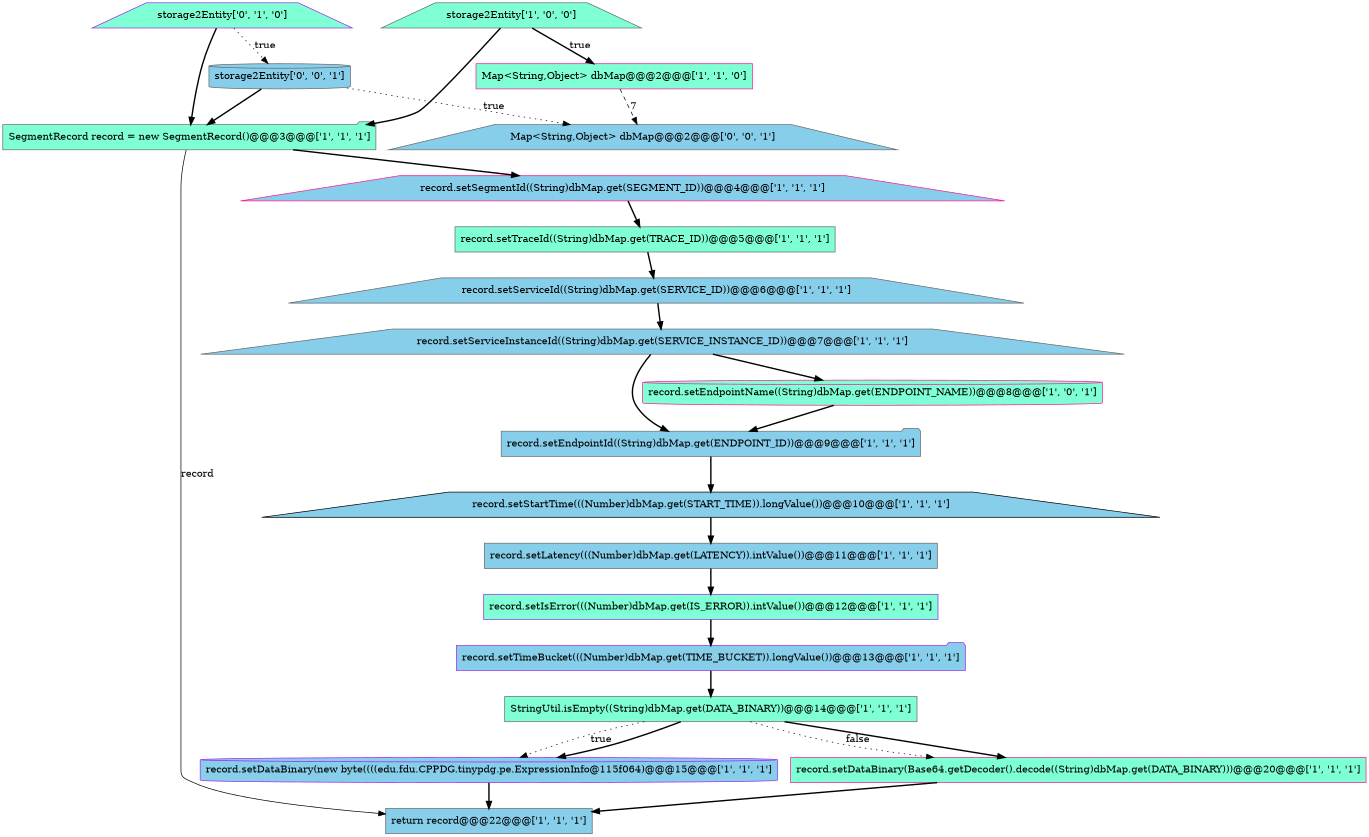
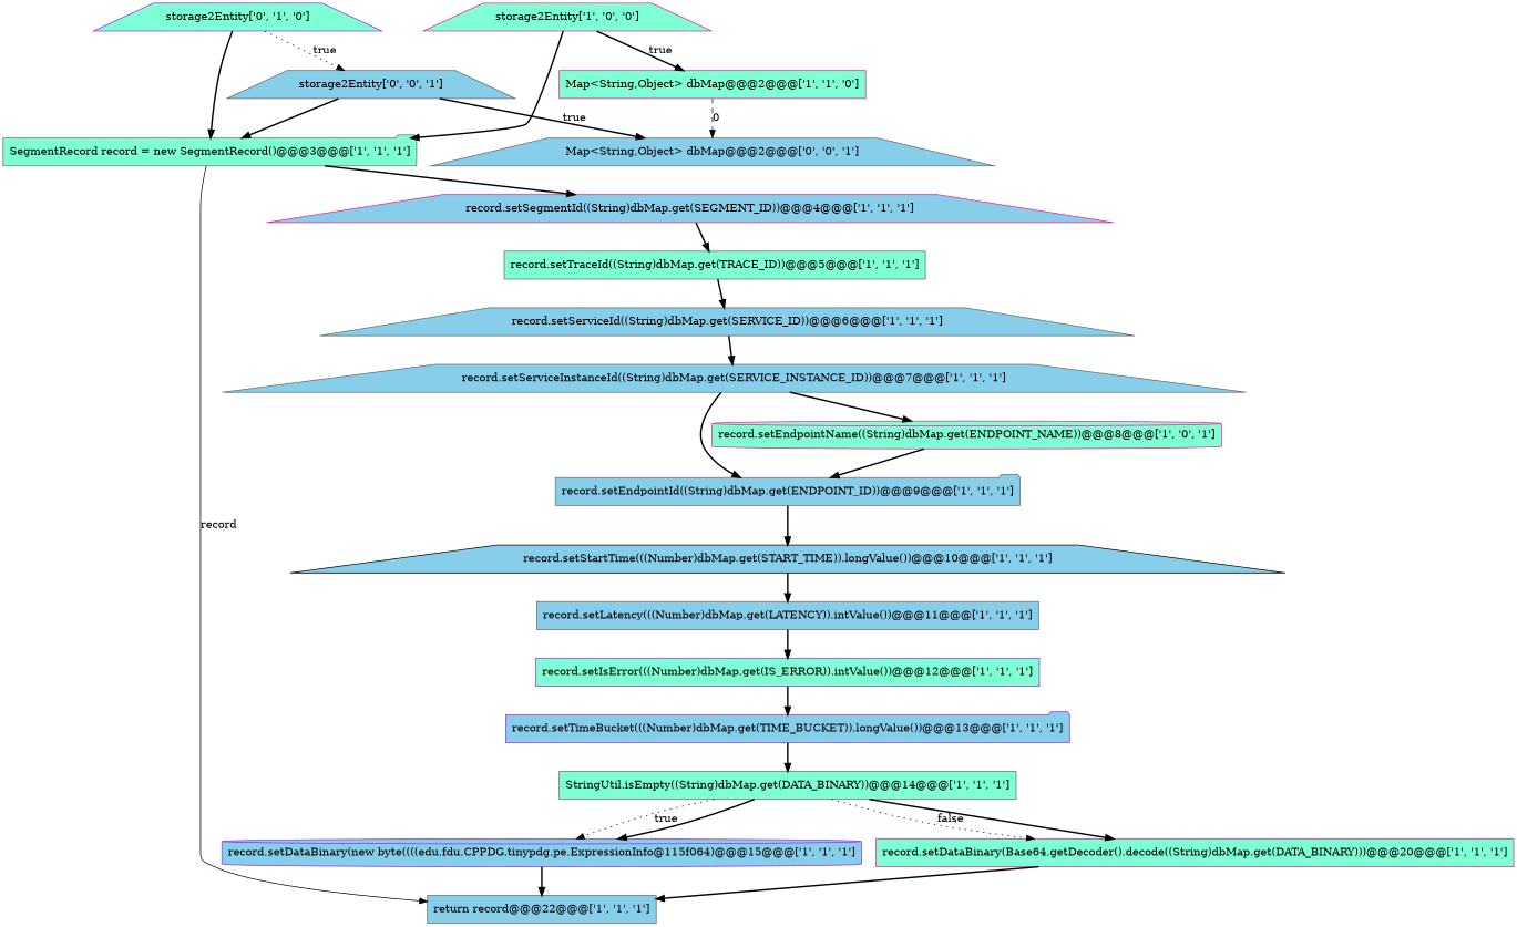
  digraph {
    node [color=gray40 fillcolor=skyblue shape=trapezium style=filled]
    edge [style=bold]
    n1 [label="record.setServiceId((String)dbMap.get(SERVICE_ID))@@@6@@@['1', '1', '1']"]
    n2 [label="record.setServiceInstanceId((String)dbMap.get(SERVICE_INSTANCE_ID))@@@7@@@['1', '1', '1']"]
    n3 [label="record.setEndpointId((String)dbMap.get(ENDPOINT_ID))@@@9@@@['1', '1', '1']" shape=folder]
    n4 [color=deeppink fillcolor=aquamarine label="record.setEndpointName((String)dbMap.get(ENDPOINT_NAME))@@@8@@@['1', '0', '1']" shape=cylinder]
    n5 [color=deeppink fillcolor=aquamarine label="Map<String,Object> dbMap@@@2@@@['1', '1', '0']" shape=box]
    n6 [label="Map<String,Object> dbMap@@@2@@@['0', '0', '1']"]
    n7 [label="return record@@@22@@@['1', '1', '1']" shape=box]
    n8 [color=purple fillcolor=aquamarine label="storage2Entity['0', '1', '0']"]
    n9 [fillcolor=aquamarine label="SegmentRecord record = new SegmentRecord()@@@3@@@['1', '1', '1']" shape=folder]
-   n10 [label="storage2Entity['0', '0', '1']" shape=cylinder]
+   n10 [label="storage2Entity['0', '0', '1']"]
    n11 [color=deeppink label="record.setSegmentId((String)dbMap.get(SEGMENT_ID))@@@4@@@['1', '1', '1']"]
    n12 [color=deeppink fillcolor=aquamarine label="record.setDataBinary(Base64.getDecoder().decode((String)dbMap.get(DATA_BINARY)))@@@20@@@['1', '1', '1']" shape=box]
    n13 [fillcolor=aquamarine label="StringUtil.isEmpty((String)dbMap.get(DATA_BINARY))@@@14@@@['1', '1', '1']" shape=box]
    n14 [color=purple label="record.setDataBinary(new byte((((edu.fdu.CPPDG.tinypdg.pe.ExpressionInfo@115f064)@@@15@@@['1', '1', '1']" shape=cylinder]
    n15 [color=black label="record.setStartTime(((Number)dbMap.get(START_TIME)).longValue())@@@10@@@['1', '1', '1']"]
    n16 [fillcolor=aquamarine label="record.setTraceId((String)dbMap.get(TRACE_ID))@@@5@@@['1', '1', '1']" shape=box]
    n17 [color=purple label="record.setTimeBucket(((Number)dbMap.get(TIME_BUCKET)).longValue())@@@13@@@['1', '1', '1']" shape=folder]
    n18 [label="record.setLatency(((Number)dbMap.get(LATENCY)).intValue())@@@11@@@['1', '1', '1']" shape=box]
    n19 [color=purple fillcolor=aquamarine label="record.setIsError(((Number)dbMap.get(IS_ERROR)).intValue())@@@12@@@['1', '1', '1']" shape=box]
-   n20 [fillcolor=aquamarine label="storage2Entity['1', '0', '0']"]
+   n20 [color=deeppink fillcolor=aquamarine label="storage2Entity['1', '0', '0']"]
    n1 -> n2
    n2 -> n3
    n2 -> n4
    n3 -> n15
    n4 -> n3
-   n5 -> n6 [label=7 style=dashed]
+   n5 -> n6 [label=0 style=dashed]
    n8 -> n9
    n8 -> n10 [label=true style=dotted]
    n9 -> n7 [label=record style=solid]
    n9 -> n11
-   n10 -> n6 [label=true style=dotted]
+   n10 -> n6 [label=true]
    n10 -> n9
    n11 -> n16
    n12 -> n7
    n13 -> n12
    n13 -> n12 [label=false style=dotted]
    n13 -> n14 [label=true style=dotted]
    n13 -> n14
    n14 -> n7
    n15 -> n18
    n16 -> n1
    n17 -> n13
    n18 -> n19
    n19 -> n17
    n20 -> n5 [label=true]
    n20 -> n9
  }
